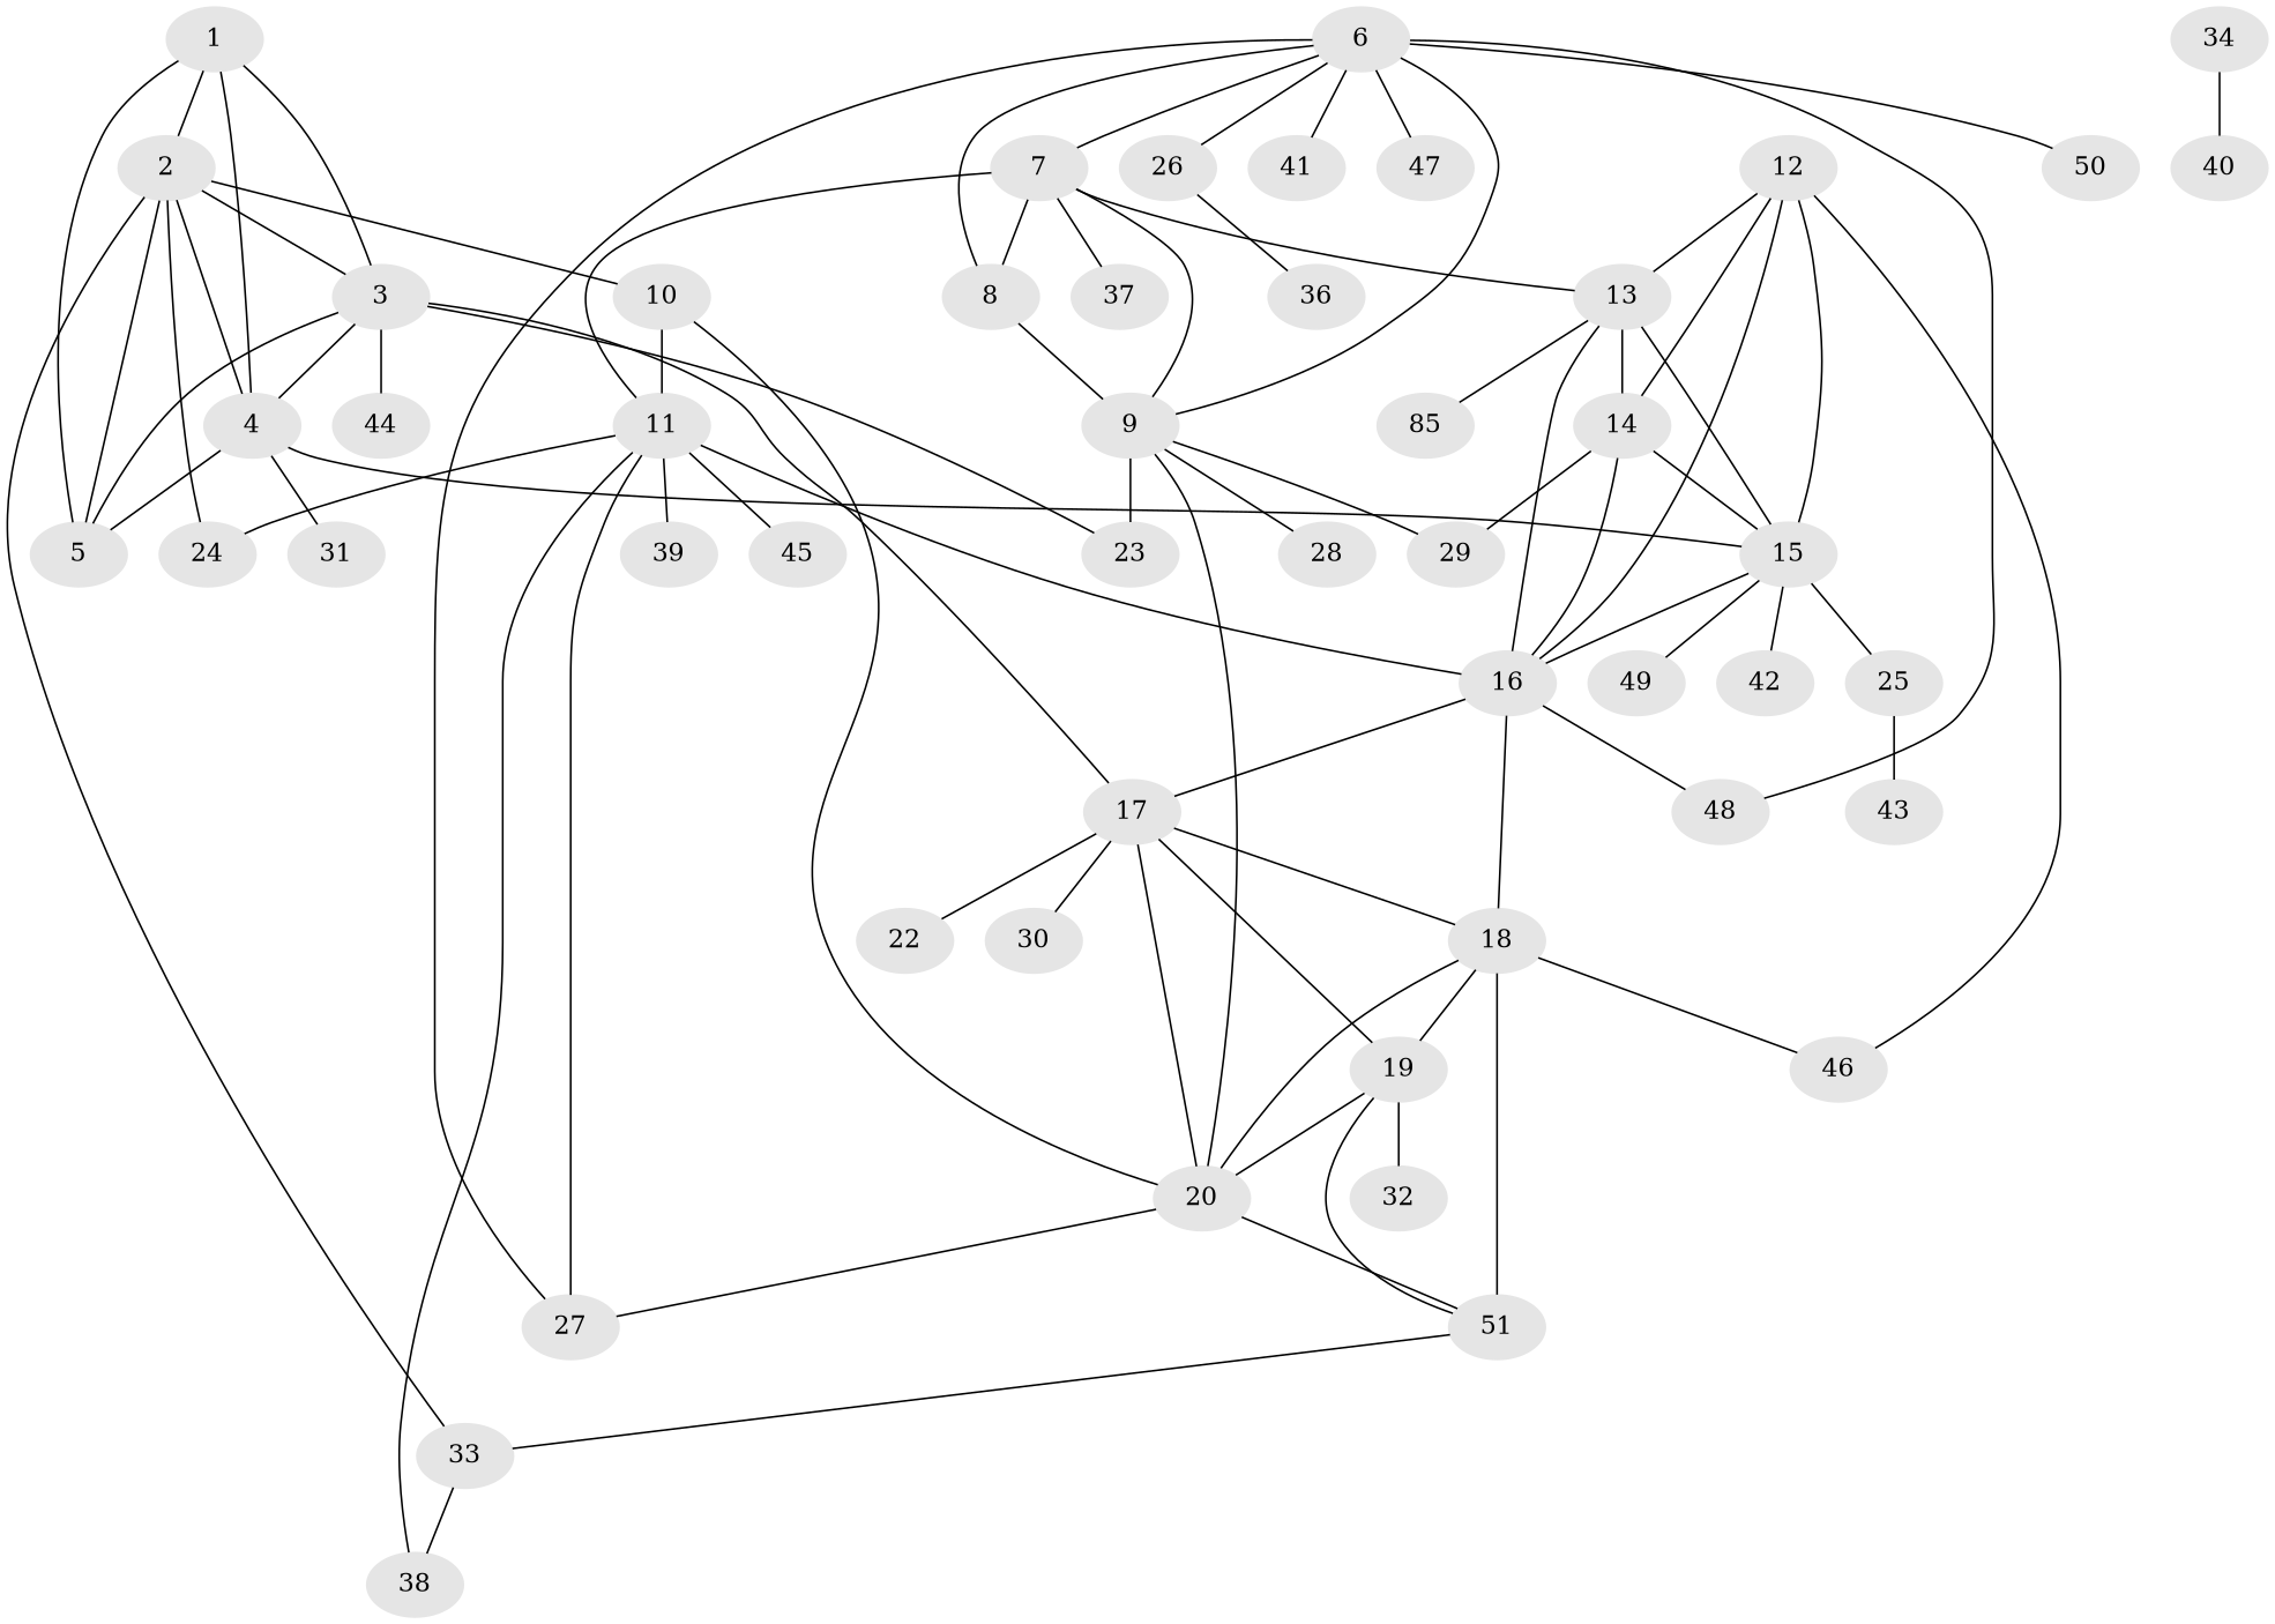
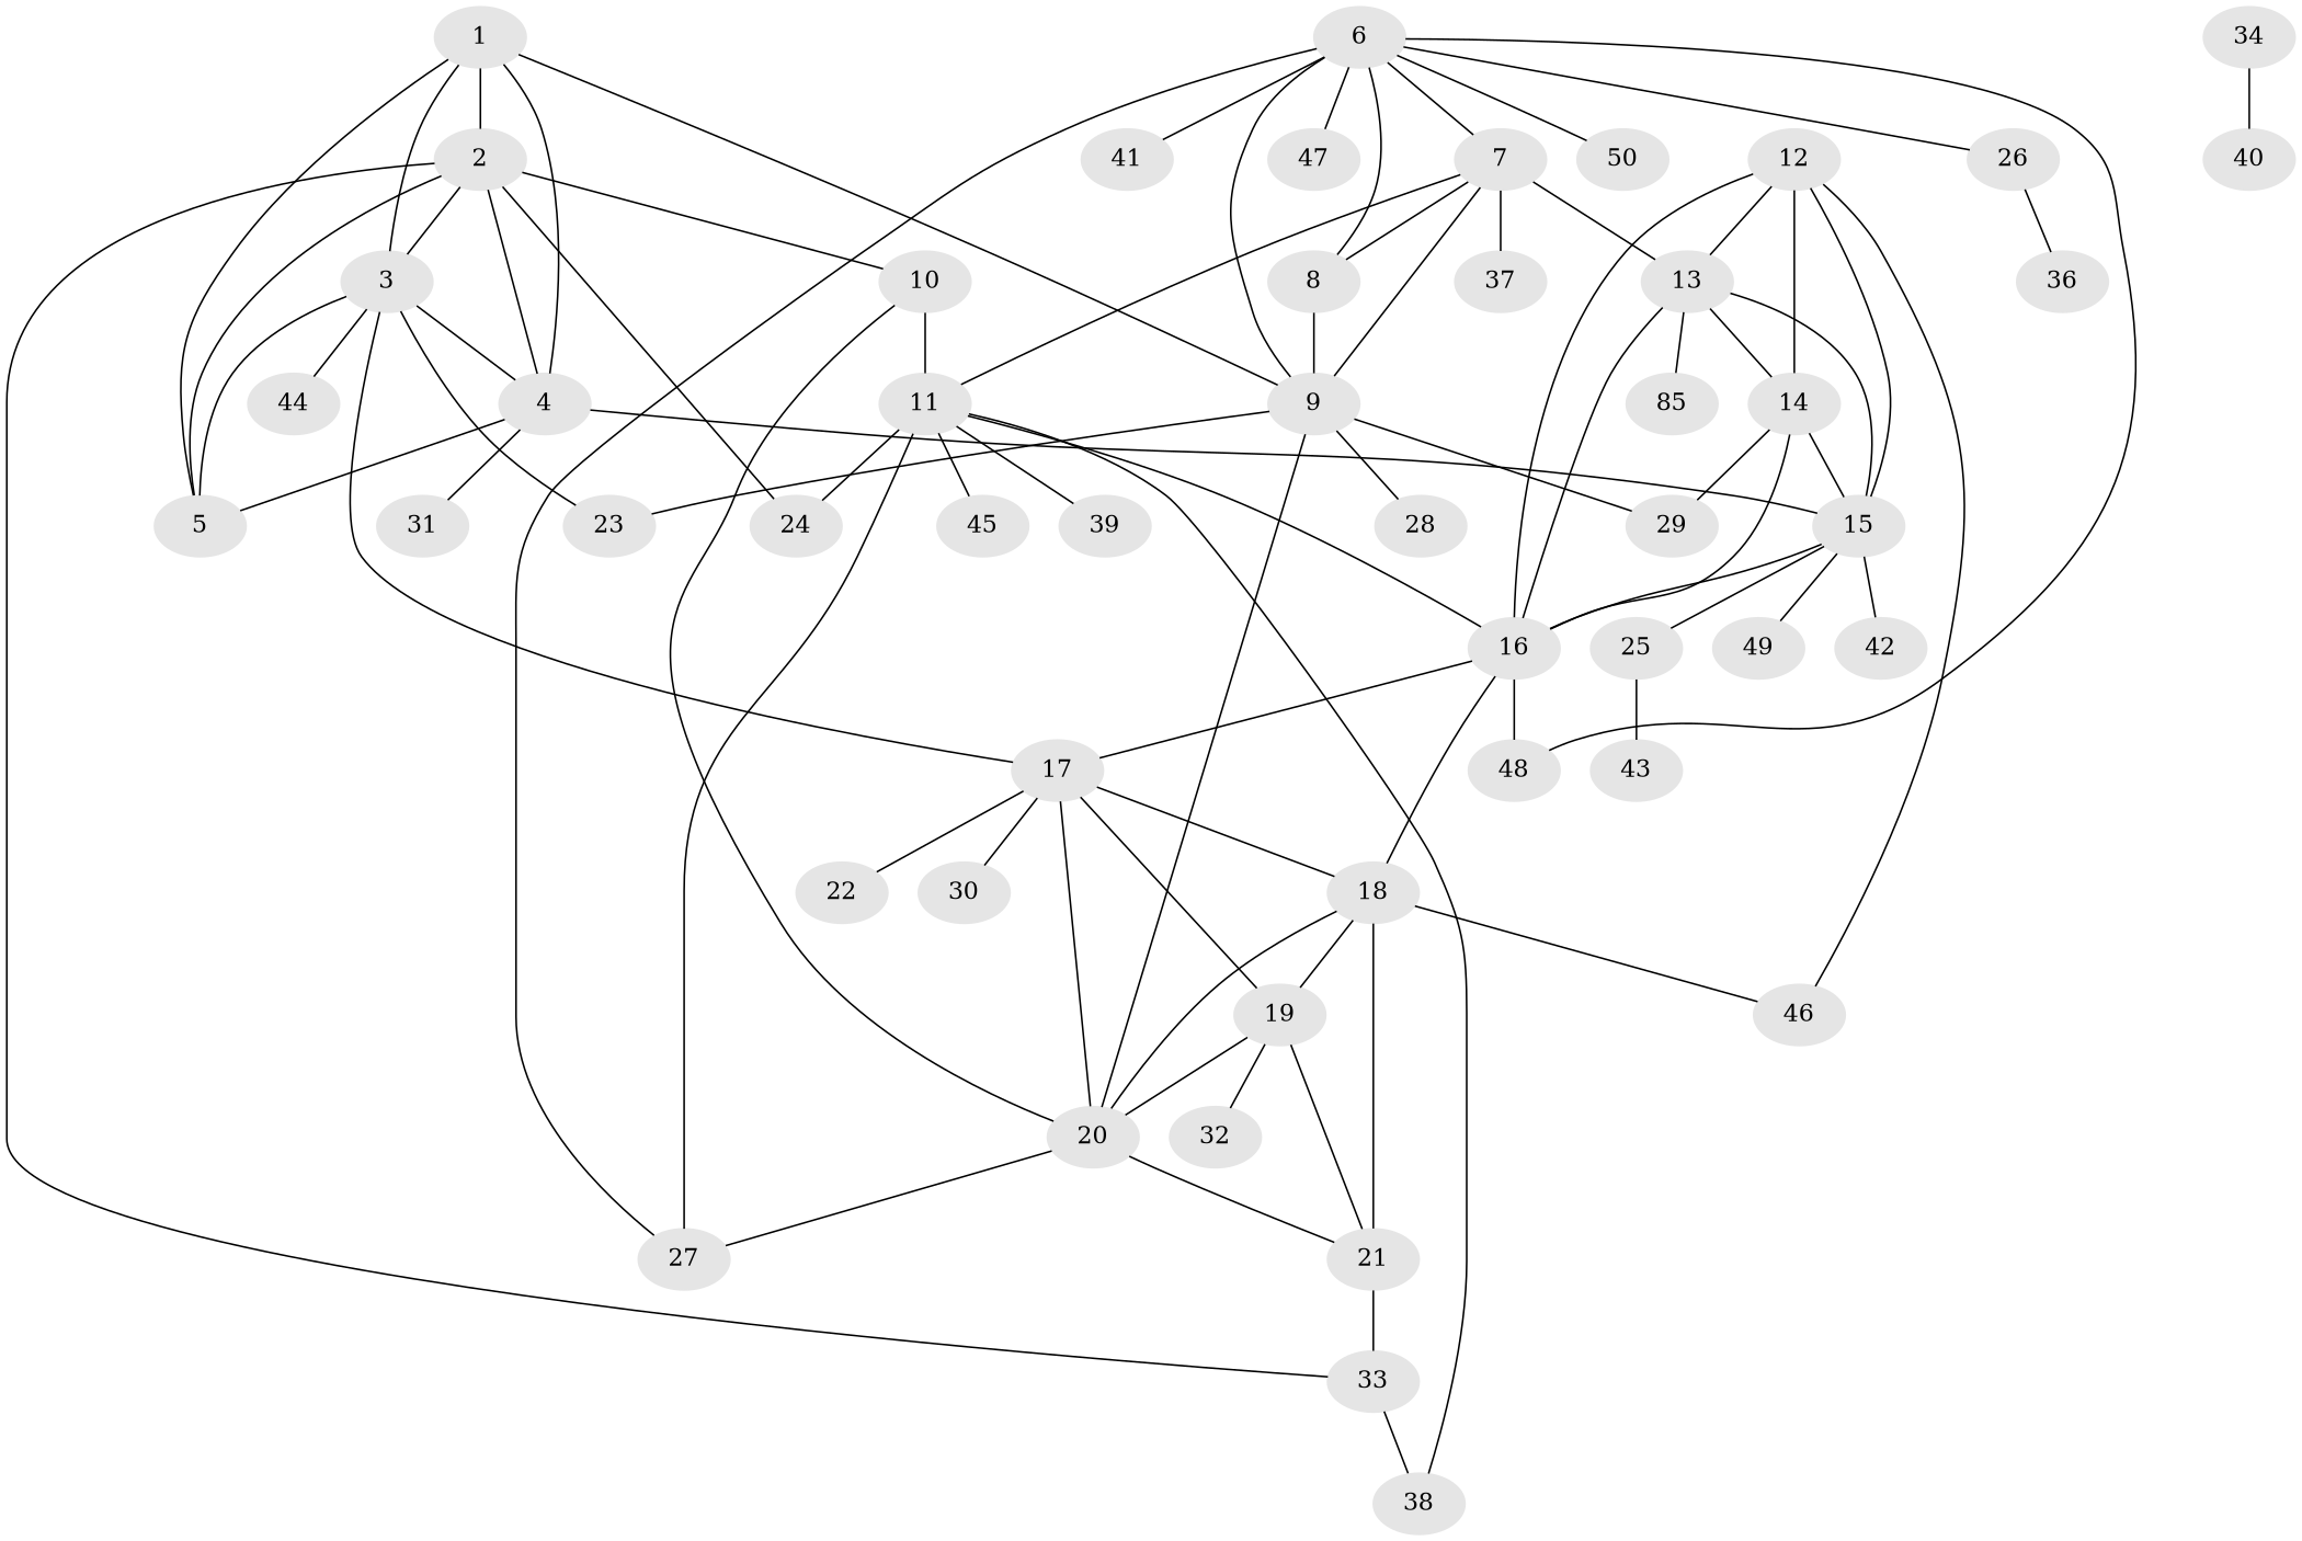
  graph {
    node [color=gray90 style=filled]
    edge [weight=1.0]
    1
    2
    3
    4
    5
    9
    10
    24
    33
    17
    23
    44
    15
    31
    20
    28
    29
    11
    38
    18
    19
    22
    30
    16
    25
    42
    49
    6
    7
    8
    26
    27
    41
    47
    48
    50
    13
    37
    36
    39
    45
    14
    n43 [label=85]
-   21 [label=51]
+   21
    34
    40
    12
    46
    43
    32
    1 -- 2
    1 -- 3
    1 -- 4
    1 -- 5
+   1 -- 9
    2 -- 3
    2 -- 4
    2 -- 5
    2 -- 10
    2 -- 24 [weight=2.0]
    2 -- 33
    3 -- 4
    3 -- 5 [weight=2.0]
    3 -- 17
    3 -- 23
    3 -- 44
    4 -- 5
    4 -- 15
    4 -- 31
    9 -- 23 [weight=2.0]
    9 -- 20
    9 -- 28
    9 -- 29
    10 -- 20
    10 -- 11 [weight=4.0]
    33 -- 38
    17 -- 20
    17 -- 18
    17 -- 19
    17 -- 22
    17 -- 30
    15 -- 16
    15 -- 25
    15 -- 42
    15 -- 49
    20 -- 27
    20 -- 21
    11 -- 24
    11 -- 38
    11 -- 16
    11 -- 27
    11 -- 39
    11 -- 45
    18 -- 20
    18 -- 19
    18 -- 21 [weight=7.0]
    18 -- 46
    19 -- 20
    19 -- 21
    19 -- 32
    16 -- 17
    16 -- 18
    16 -- 48
    25 -- 43
    6 -- 9 [weight=2.0]
    6 -- 7
    6 -- 8
    6 -- 26
    6 -- 27
    6 -- 41
    6 -- 47
    6 -- 48
    6 -- 50
    7 -- 9 [weight=2.0]
    7 -- 11
    7 -- 8
    7 -- 13
    7 -- 37
    8 -- 9 [weight=6.0]
    26 -- 36
    13 -- 15
    13 -- 16
    13 -- 14
    13 -- n43 [weight=2.0]
    14 -- 15
    14 -- 29 [weight=2.0]
    14 -- 16
    21 -- 33
    34 -- 40
    12 -- 15
    12 -- 16
    12 -- 13
    12 -- 14
    12 -- 46
  }
